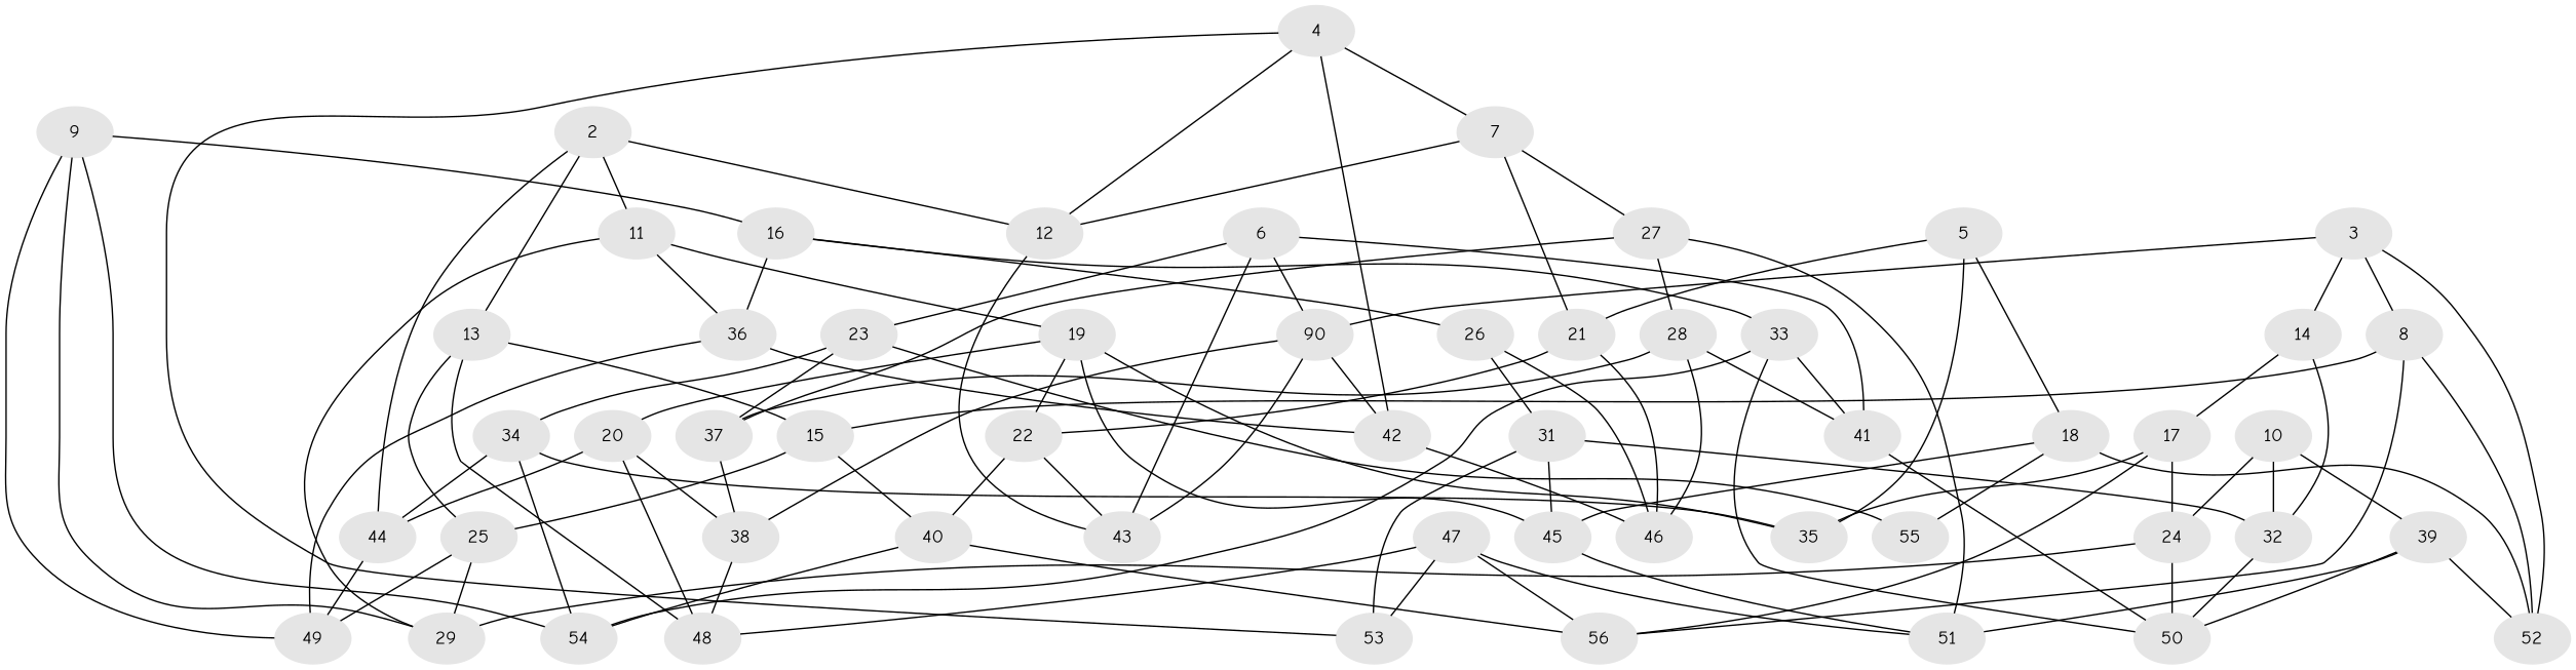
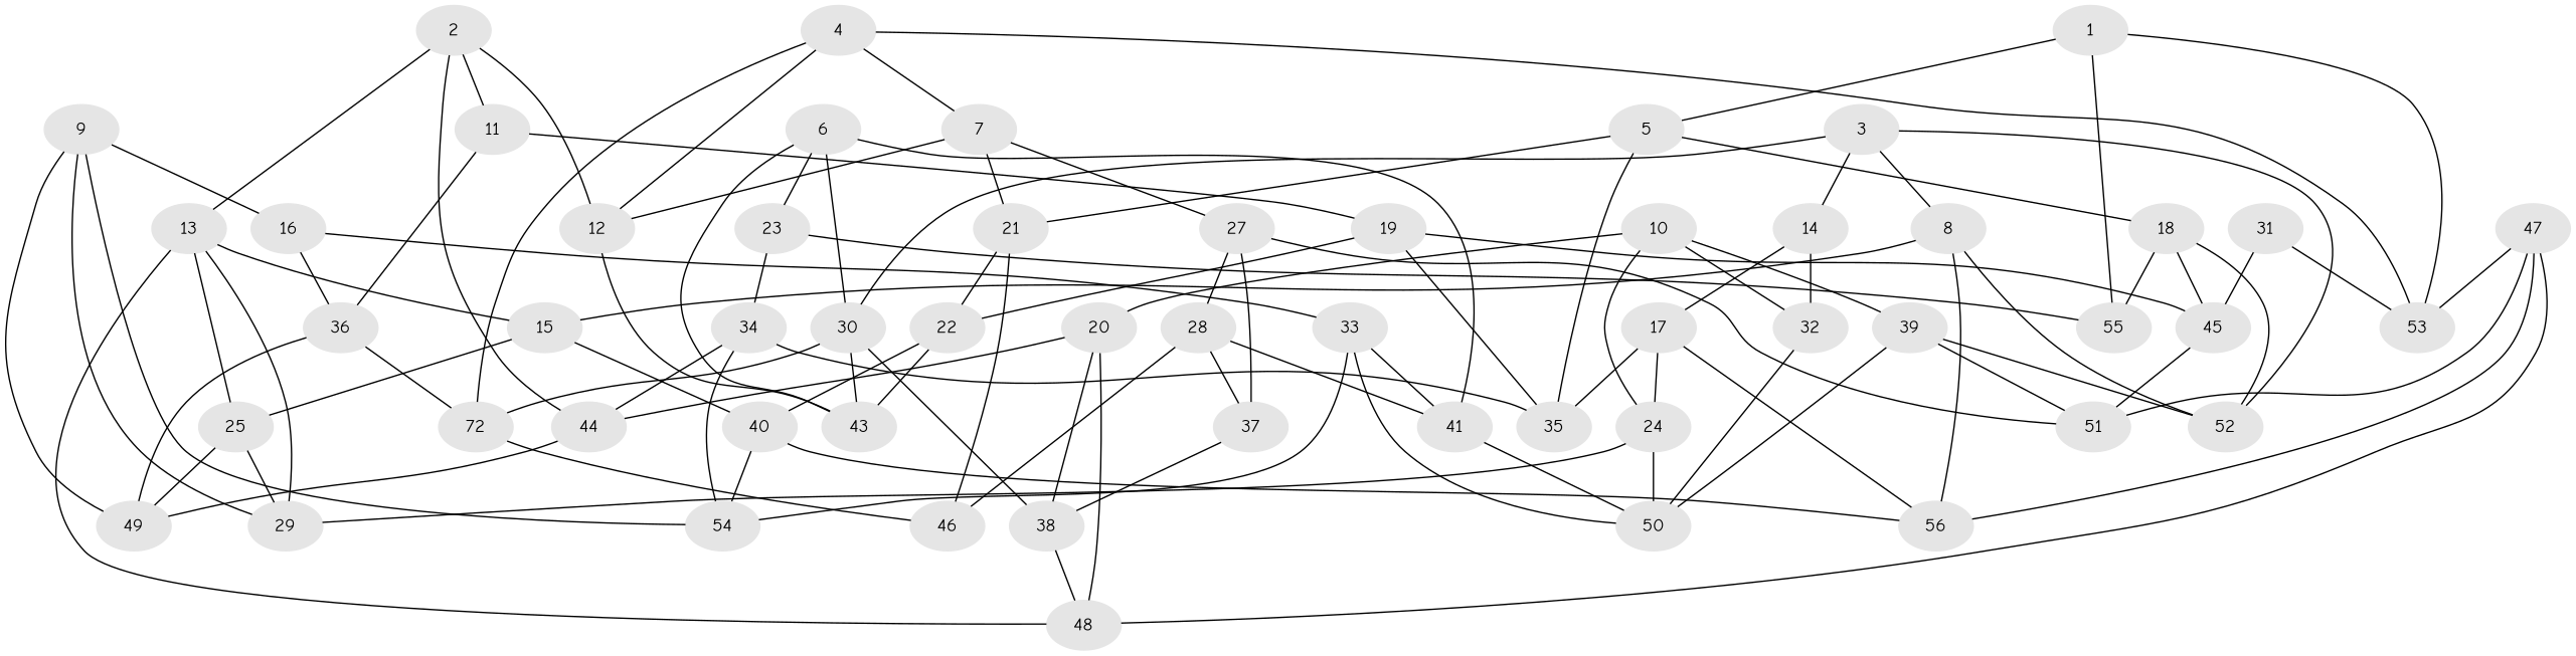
  graph {
    fontname="Comic Neue"
    node [color=gray90 fontname="Comic Neue" style=filled]
    edge [fontname="Comic Neue"]
+   1
    5
    53
    55
    18
    21
    35
    14
    32
    17
    2
    11
    12
    13
    44
    29
    19
    36
    43
    15
    25
    48
    49
    3
    8
-   30 [label=90]
+   30
    52
    56
-   42
+   42 [label=72]
    38
    4
    7
    27
    46
    45
    22
    6
    23
    41
    34
    37
-   26
    31
    50
    28
    51
    40
    9
    16
    54
    33
    10
    20
    24
    39
    47
+   1 -- 5
+   1 -- 53
+   1 -- 55
    5 -- 18
    5 -- 21
    5 -- 35
    18 -- 55
    18 -- 52
    18 -- 45
    21 -- 46
    21 -- 22
    14 -- 32
    14 -- 17
    32 -- 50
    17 -- 35
    17 -- 56
    17 -- 24
    2 -- 11
    2 -- 12
    2 -- 13
    2 -- 44
-   11 -- 29
+   13 -- 29
    11 -- 19
    11 -- 36
    12 -- 43
    13 -- 15
    13 -- 25
    13 -- 48
    44 -- 49
    19 -- 35
    19 -- 45
    19 -- 22
    36 -- 49
    36 -- 42
    15 -- 25
    15 -- 40
    25 -- 29
    25 -- 49
    3 -- 14
    3 -- 8
    3 -- 30
    3 -- 52
    8 -- 15
    8 -- 52
    8 -- 56
    30 -- 43
    30 -- 42
    30 -- 38
    42 -- 46
    38 -- 48
    4 -- 53
    4 -- 12
    4 -- 42
    4 -- 7
    7 -- 21
    7 -- 12
    7 -- 27
    27 -- 37
    27 -- 28
    27 -- 51
    45 -- 51
    22 -- 43
    22 -- 40
    6 -- 43
    6 -- 30
    6 -- 23
    6 -- 41
    23 -- 55
    23 -- 34
-   23 -- 37
    41 -- 50
    34 -- 35
    34 -- 44
    34 -- 54
    37 -- 38
-   26 -- 46
-   26 -- 31
    31 -- 53
-   31 -- 32
    31 -- 45
    28 -- 46
    28 -- 41
    28 -- 37
    40 -- 56
    40 -- 54
    9 -- 29
    9 -- 49
    9 -- 16
    9 -- 54
    16 -- 36
-   16 -- 26
    16 -- 33
    33 -- 41
    33 -- 50
    33 -- 54
    10 -- 32
-   19 -- 20
+   10 -- 20
    10 -- 24
    10 -- 39
    20 -- 44
    20 -- 48
    20 -- 38
    24 -- 29
    24 -- 50
    39 -- 52
    39 -- 50
    39 -- 51
    47 -- 53
    47 -- 48
    47 -- 56
    47 -- 51
  }
